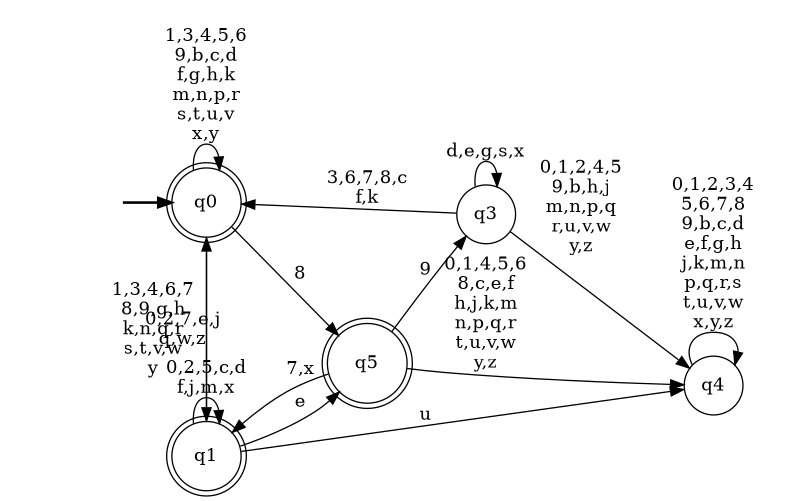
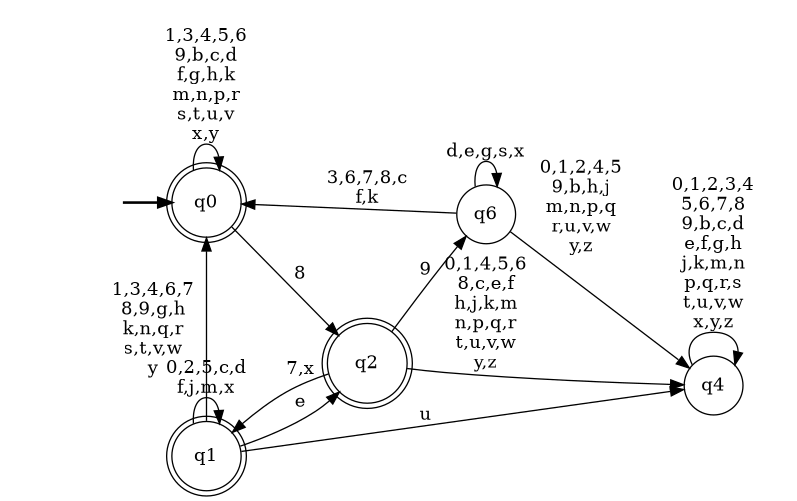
  digraph {
    rankdir=LR
    node [shape=doublecircle style="rounded,filled" color=black fillcolor=white]
    __start0 [height=0 shape=none style=invis width=0 color="" fillcolor=""]
    n2 [label=q0]
    n3 [label=q1]
-   n4 [label=q5]
+   n4 [label=q2]
    n5 [label=q4 shape=circle style=filled]
-   n6 [label=q3 shape=circle style=filled]
+   n6 [label=q6 shape=circle style=filled]
    subgraph cluster_1 {
      nodesep=0.15
      ranksep=0.15
      style=invis
      __start0
      n2
    }
    __start0 -> n2 [penwidth=2]
    n2 -> n2 [label="1,3,4,5,6\n9,b,c,d\nf,g,h,k\nm,n,p,r\ns,t,u,v\nx,y"]
-   n2 -> n3 [label="0,2,7,e,j\nq,w,z"]
    n2 -> n4 [label=8]
    n3 -> n2 [label="1,3,4,6,7\n8,9,g,h\nk,n,q,r\ns,t,v,w\ny"]
    n3 -> n3 [label="0,2,5,c,d\nf,j,m,x"]
    n3 -> n4 [label=e]
    n3 -> n5 [label=u]
    n4 -> n3 [label="7,x"]
    n4 -> n5 [label="0,1,4,5,6\n8,c,e,f\nh,j,k,m\nn,p,q,r\nt,u,v,w\ny,z"]
    n4 -> n6 [label=9]
    n5 -> n5 [label="0,1,2,3,4\n5,6,7,8\n9,b,c,d\ne,f,g,h\nj,k,m,n\np,q,r,s\nt,u,v,w\nx,y,z"]
    n6 -> n2 [label="3,6,7,8,c\nf,k"]
    n6 -> n5 [label="0,1,2,4,5\n9,b,h,j\nm,n,p,q\nr,u,v,w\ny,z"]
    n6 -> n6 [label="d,e,g,s,x"]
  }
